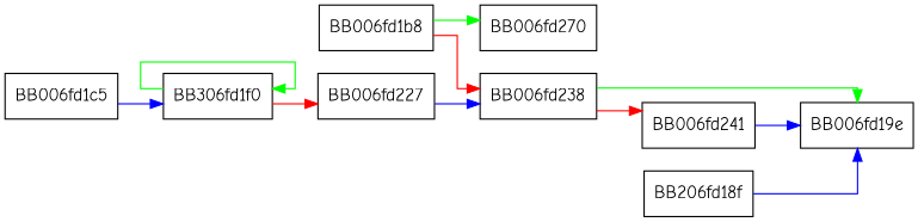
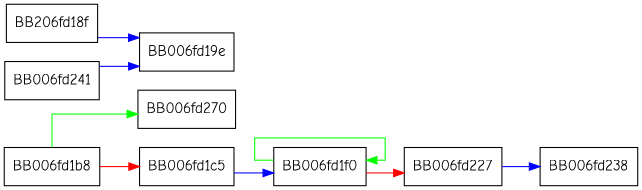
  digraph {
    fontname="Comic Neue"
    rankdir=LR
    splines=ortho
    node [fontname="Comic Neue" shape=box]
    edge [color=blue fontname="Comic Neue"]
    BB006fd1b8
    BB006fd270
    BB006fd1c5
    n4 [label=BB206fd18f]
    BB006fd19e
-   BB006fd1f0 [label=BB306fd1f0]
+   BB006fd1f0
    BB006fd238
    BB006fd241
    BB006fd227
    BB006fd1b8 -> BB006fd270 [color=green]
-   BB006fd1b8 -> BB006fd238 [color=red]
+   BB006fd1b8 -> BB006fd1c5 [color=red]
    BB006fd1c5 -> BB006fd1f0
    n4 -> BB006fd19e
    BB006fd1f0 -> BB006fd1f0 [color=green]
    BB006fd1f0 -> BB006fd227 [color=red]
-   BB006fd238 -> BB006fd19e [color=green]
-   BB006fd238 -> BB006fd241 [color=red]
    BB006fd241 -> BB006fd19e
    BB006fd227 -> BB006fd238
  }
